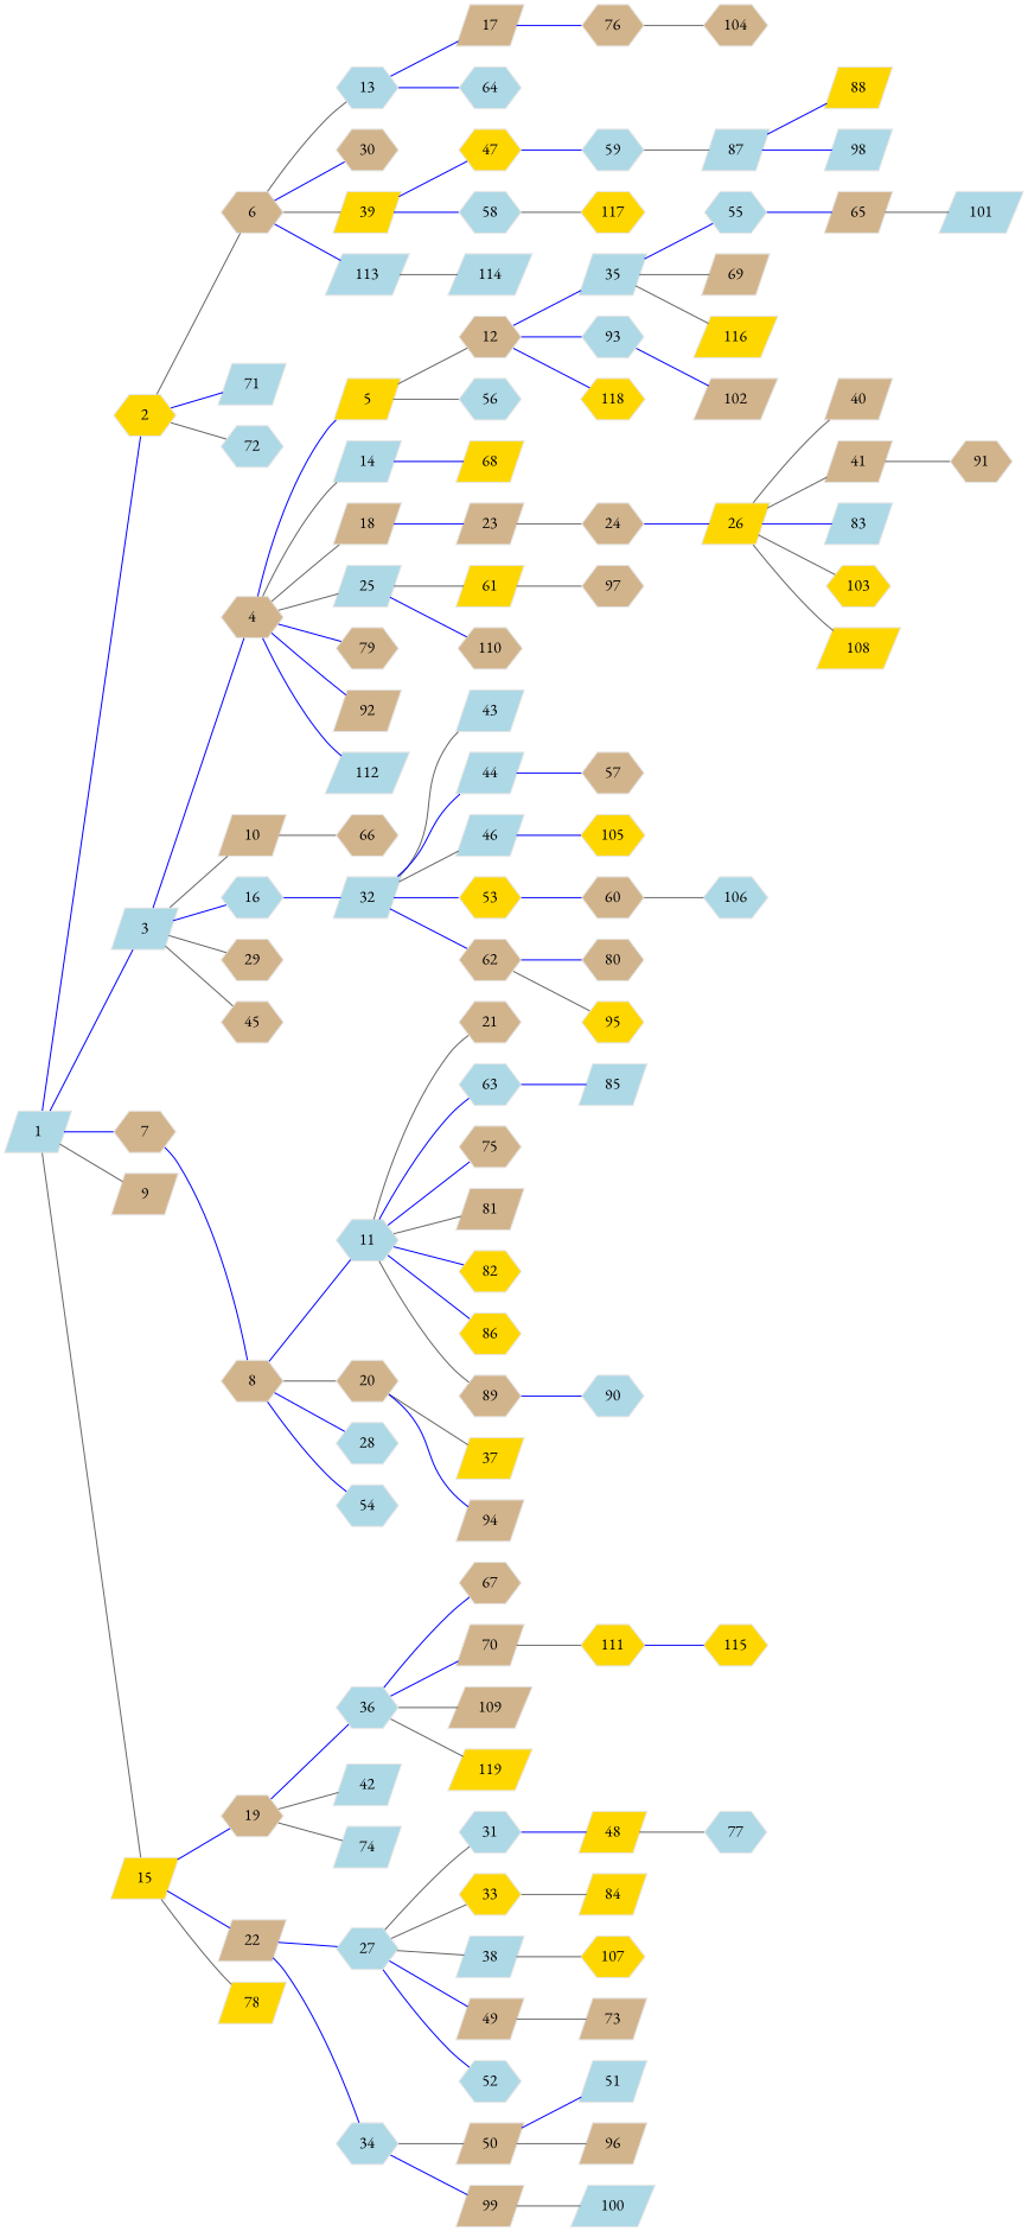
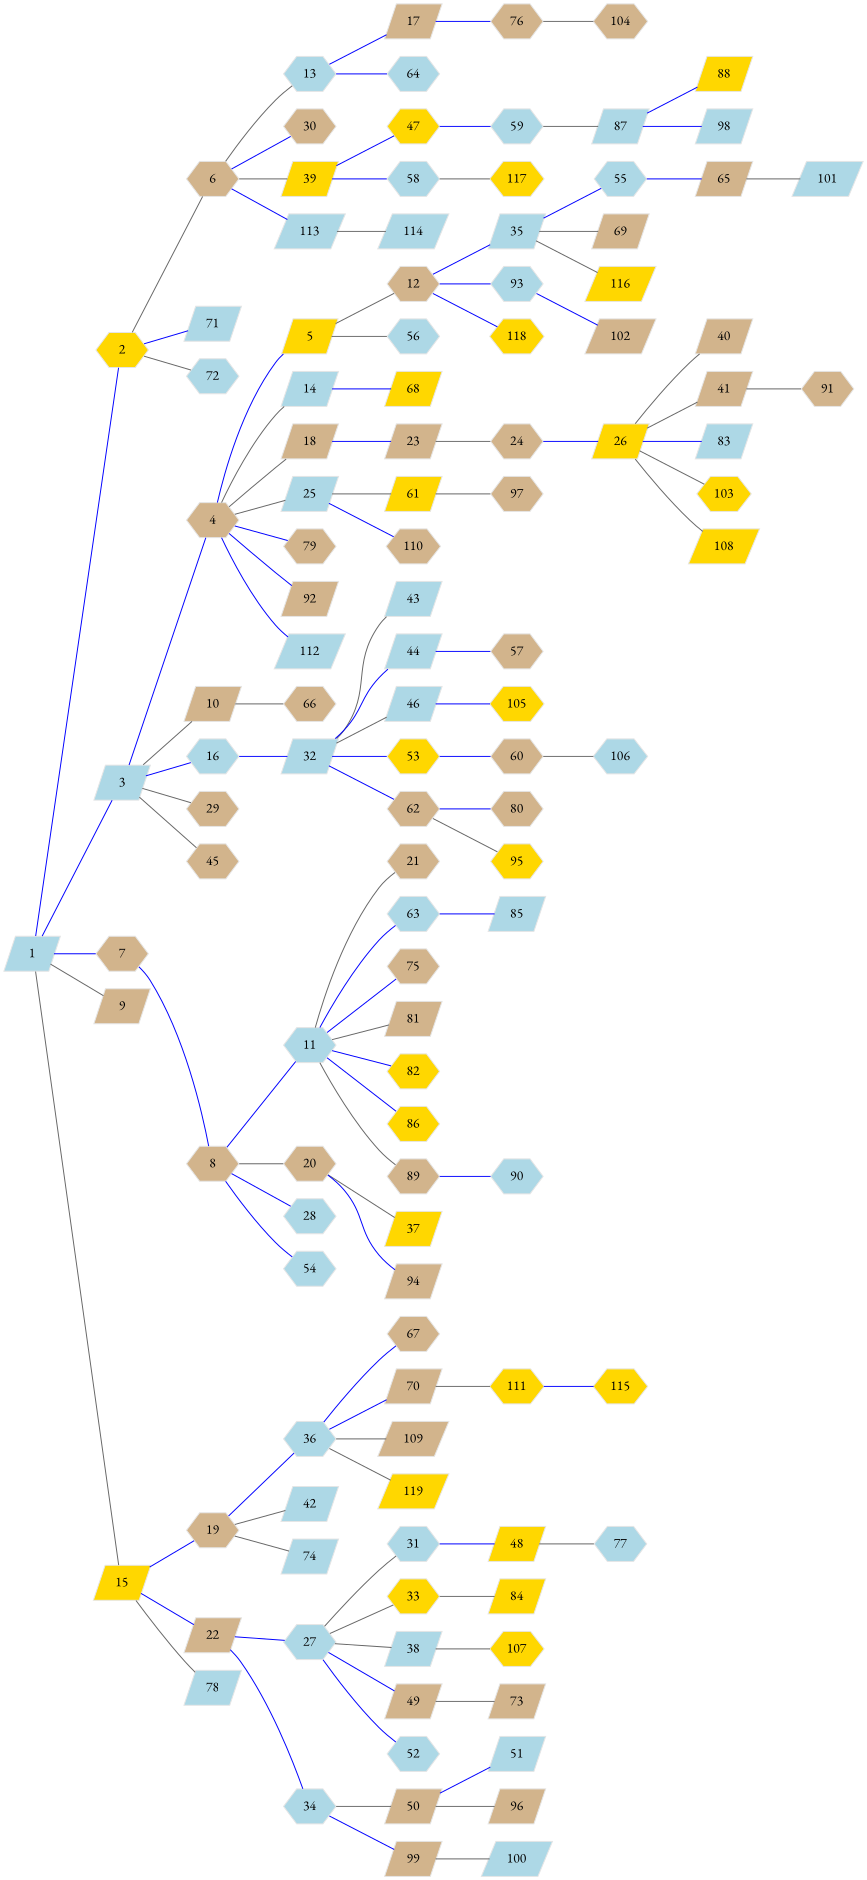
  graph {
    fontname="EB Garamond"
    rankdir=LR
    node [color=gray90 fillcolor=tan fontname="EB Garamond" shape=hexagon style=filled]
    edge [color=blue fontname="EB Garamond"]
    1 [fillcolor=lightblue shape=parallelogram]
    2 [fillcolor=gold]
    3 [fillcolor=lightblue shape=parallelogram]
    7
    9 [shape=parallelogram]
    15 [fillcolor=gold shape=parallelogram]
    6
    71 [fillcolor=lightblue shape=parallelogram]
    72 [fillcolor=lightblue]
    4
    10 [shape=parallelogram]
    16 [fillcolor=lightblue]
    29
    45
    8
    19
    22 [shape=parallelogram]
-   78 [fillcolor=gold shape=parallelogram]
+   78 [fillcolor=lightblue shape=parallelogram]
    13 [fillcolor=lightblue]
    30
    39 [fillcolor=gold shape=parallelogram]
    113 [fillcolor=lightblue shape=parallelogram]
    5 [fillcolor=gold shape=parallelogram]
    14 [fillcolor=lightblue shape=parallelogram]
    18 [shape=parallelogram]
    25 [fillcolor=lightblue shape=parallelogram]
    79
    92 [shape=parallelogram]
    112 [fillcolor=lightblue shape=parallelogram]
    66
    32 [fillcolor=lightblue shape=parallelogram]
    12
    56 [fillcolor=lightblue]
    68 [fillcolor=gold shape=parallelogram]
    23 [shape=parallelogram]
    61 [fillcolor=gold shape=parallelogram]
    110
    35 [fillcolor=lightblue shape=parallelogram]
    93 [fillcolor=lightblue]
    118 [fillcolor=gold]
    17 [shape=parallelogram]
    64 [fillcolor=lightblue]
    47 [fillcolor=gold]
    58 [fillcolor=lightblue]
    114 [fillcolor=lightblue shape=parallelogram]
    11 [fillcolor=lightblue]
    20
    28 [fillcolor=lightblue]
    54 [fillcolor=lightblue]
    21
    63 [fillcolor=lightblue]
    75
    81 [shape=parallelogram]
    82 [fillcolor=gold]
    86 [fillcolor=gold]
    89
    37 [fillcolor=gold shape=parallelogram]
    94 [shape=parallelogram]
    85 [fillcolor=lightblue shape=parallelogram]
    90 [fillcolor=lightblue]
    55 [fillcolor=lightblue]
    69 [shape=parallelogram]
    116 [fillcolor=gold shape=parallelogram]
    102 [shape=parallelogram]
    76
    36 [fillcolor=lightblue]
    42 [fillcolor=lightblue shape=parallelogram]
    74 [fillcolor=lightblue shape=parallelogram]
    27 [fillcolor=lightblue]
    34 [fillcolor=lightblue]
    43 [fillcolor=lightblue shape=parallelogram]
    44 [fillcolor=lightblue shape=parallelogram]
    46 [fillcolor=lightblue shape=parallelogram]
    53 [fillcolor=gold]
    62
    104
    24
    67
    70 [shape=parallelogram]
    109 [shape=parallelogram]
    119 [fillcolor=gold shape=parallelogram]
    31 [fillcolor=lightblue]
    33 [fillcolor=gold]
    38 [fillcolor=lightblue shape=parallelogram]
    49 [shape=parallelogram]
    52 [fillcolor=lightblue]
    50 [shape=parallelogram]
    99 [shape=parallelogram]
    26 [fillcolor=gold shape=parallelogram]
    40 [shape=parallelogram]
    41 [shape=parallelogram]
    83 [fillcolor=lightblue shape=parallelogram]
    103 [fillcolor=gold]
    108 [fillcolor=gold shape=parallelogram]
    97
    91
    48 [fillcolor=gold shape=parallelogram]
    84 [fillcolor=gold shape=parallelogram]
    107 [fillcolor=gold]
    73 [shape=parallelogram]
    77 [fillcolor=lightblue]
    57
    105 [fillcolor=gold]
    60
    80
    95 [fillcolor=gold]
    51 [fillcolor=lightblue shape=parallelogram]
    96 [shape=parallelogram]
    100 [fillcolor=lightblue shape=parallelogram]
    65 [shape=parallelogram]
    111 [fillcolor=gold]
    59 [fillcolor=lightblue]
    117 [fillcolor=gold]
    87 [fillcolor=lightblue shape=parallelogram]
    106 [fillcolor=lightblue]
    101 [fillcolor=lightblue shape=parallelogram]
    88 [fillcolor=gold shape=parallelogram]
    98 [fillcolor=lightblue shape=parallelogram]
    115 [fillcolor=gold]
    1 -- 2
    1 -- 3
    1 -- 7
    1 -- 9 [color=gray40]
    1 -- 15 [color=gray40]
    2 -- 6 [color=gray40]
    2 -- 71
    2 -- 72 [color=gray40]
    3 -- 4
    3 -- 10 [color=gray40]
    3 -- 16
    3 -- 29 [color=gray40]
    3 -- 45 [color=gray40]
    7 -- 8
    15 -- 19
    15 -- 22
    15 -- 78 [color=gray40]
    6 -- 13 [color=gray40]
    6 -- 30
    6 -- 39 [color=gray40]
    6 -- 113
    4 -- 5
    4 -- 14 [color=gray40]
    4 -- 18 [color=gray40]
    4 -- 25 [color=gray40]
    4 -- 79
    4 -- 92
    4 -- 112
    10 -- 66 [color=gray40]
    16 -- 32
    8 -- 11
    8 -- 20 [color=gray40]
    8 -- 28
    8 -- 54
    19 -- 36
    19 -- 42 [color=gray40]
    19 -- 74 [color=gray40]
    22 -- 27
    22 -- 34
    13 -- 17
    13 -- 64
    39 -- 47
    39 -- 58
    113 -- 114 [color=gray40]
    5 -- 12 [color=gray40]
    5 -- 56 [color=gray40]
    14 -- 68
    18 -- 23
    25 -- 61 [color=gray40]
    25 -- 110
    32 -- 43 [color=gray40]
    32 -- 44
    32 -- 46 [color=gray40]
    32 -- 53
    32 -- 62
    12 -- 35
    12 -- 93
    12 -- 118
    23 -- 24 [color=gray40]
    61 -- 97 [color=gray40]
    35 -- 55
    35 -- 69 [color=gray40]
    35 -- 116 [color=gray40]
    93 -- 102
    17 -- 76
    47 -- 59
    58 -- 117 [color=gray40]
    11 -- 21 [color=gray40]
    11 -- 63
    11 -- 75
    11 -- 81 [color=gray40]
    11 -- 82
    11 -- 86
    11 -- 89 [color=gray40]
    20 -- 37 [color=gray40]
    20 -- 94
    63 -- 85
    89 -- 90
    55 -- 65
    76 -- 104 [color=gray40]
    36 -- 67
    36 -- 70
    36 -- 109 [color=gray40]
    36 -- 119 [color=gray40]
    27 -- 31 [color=gray40]
    27 -- 33 [color=gray40]
    27 -- 38 [color=gray40]
    27 -- 49
    27 -- 52
    34 -- 50 [color=gray40]
    34 -- 99
    44 -- 57
    46 -- 105
    53 -- 60
    62 -- 80
    62 -- 95 [color=gray40]
    24 -- 26
    70 -- 111 [color=gray40]
    31 -- 48
    33 -- 84 [color=gray40]
    38 -- 107 [color=gray40]
    49 -- 73 [color=gray40]
    50 -- 51
    50 -- 96 [color=gray40]
    99 -- 100 [color=gray40]
    26 -- 40 [color=gray40]
    26 -- 41 [color=gray40]
    26 -- 83
    26 -- 103 [color=gray40]
    26 -- 108 [color=gray40]
    41 -- 91 [color=gray40]
    48 -- 77 [color=gray40]
    60 -- 106 [color=gray40]
    65 -- 101 [color=gray40]
    111 -- 115
    59 -- 87 [color=gray40]
    87 -- 88
    87 -- 98
  }
